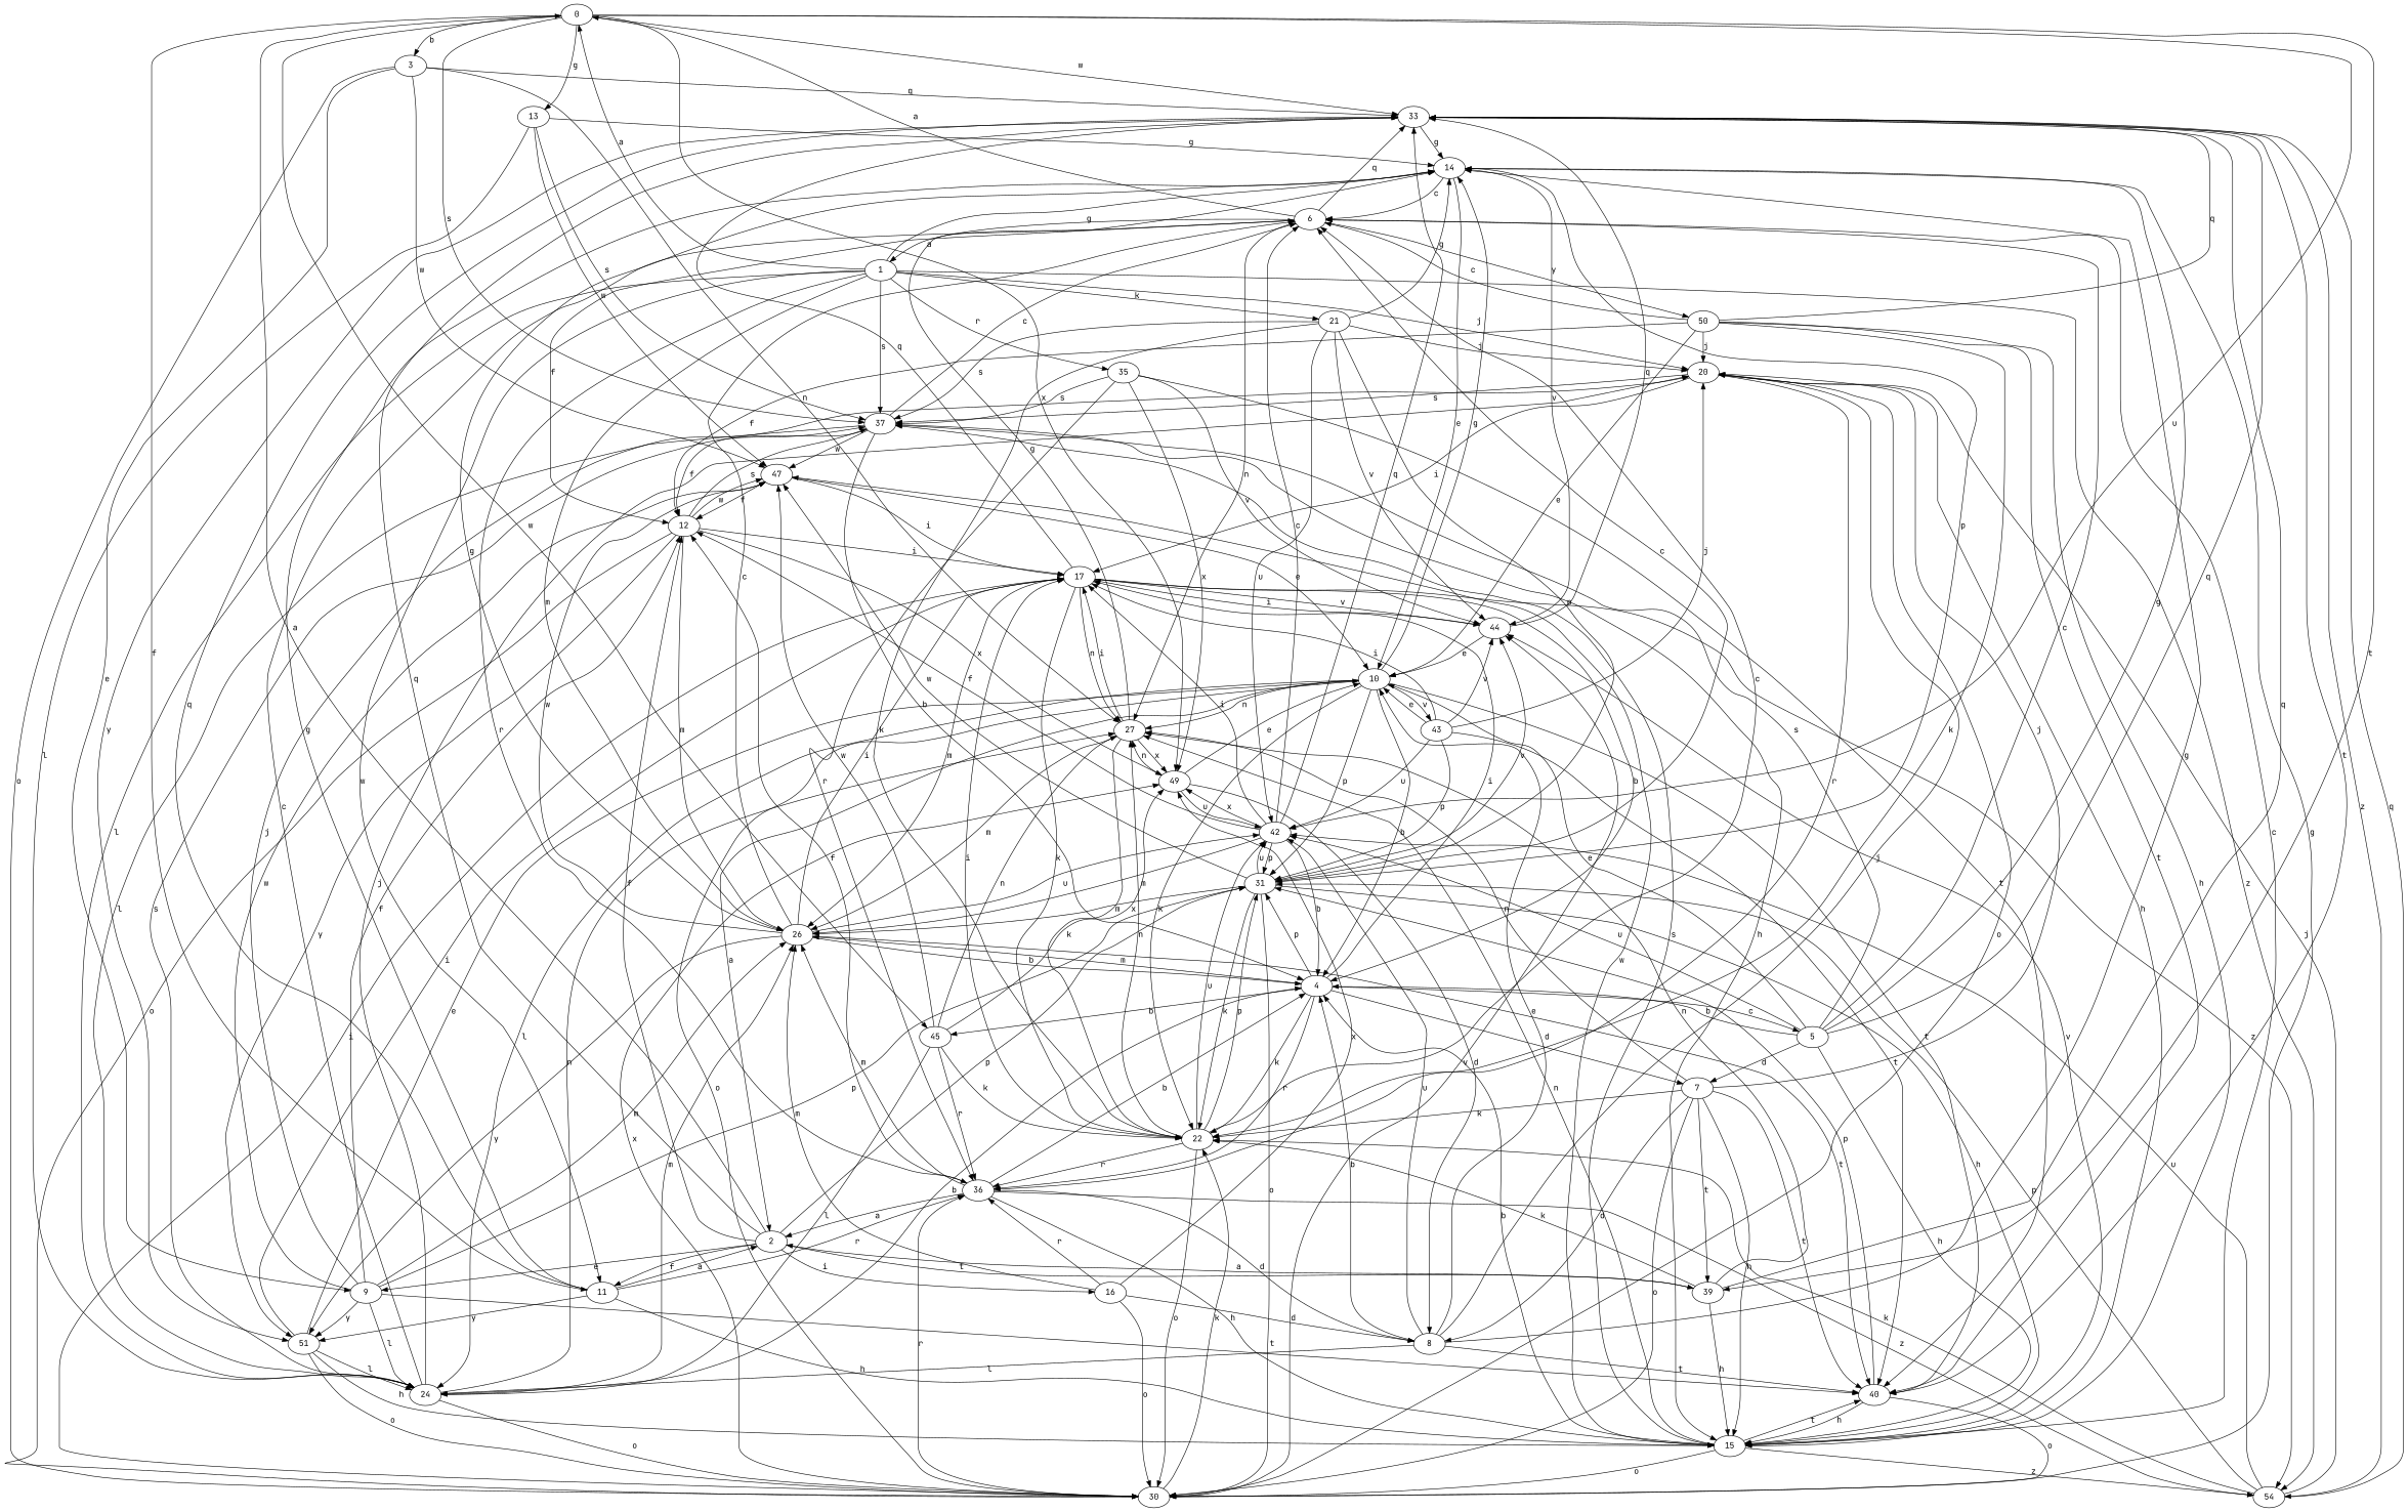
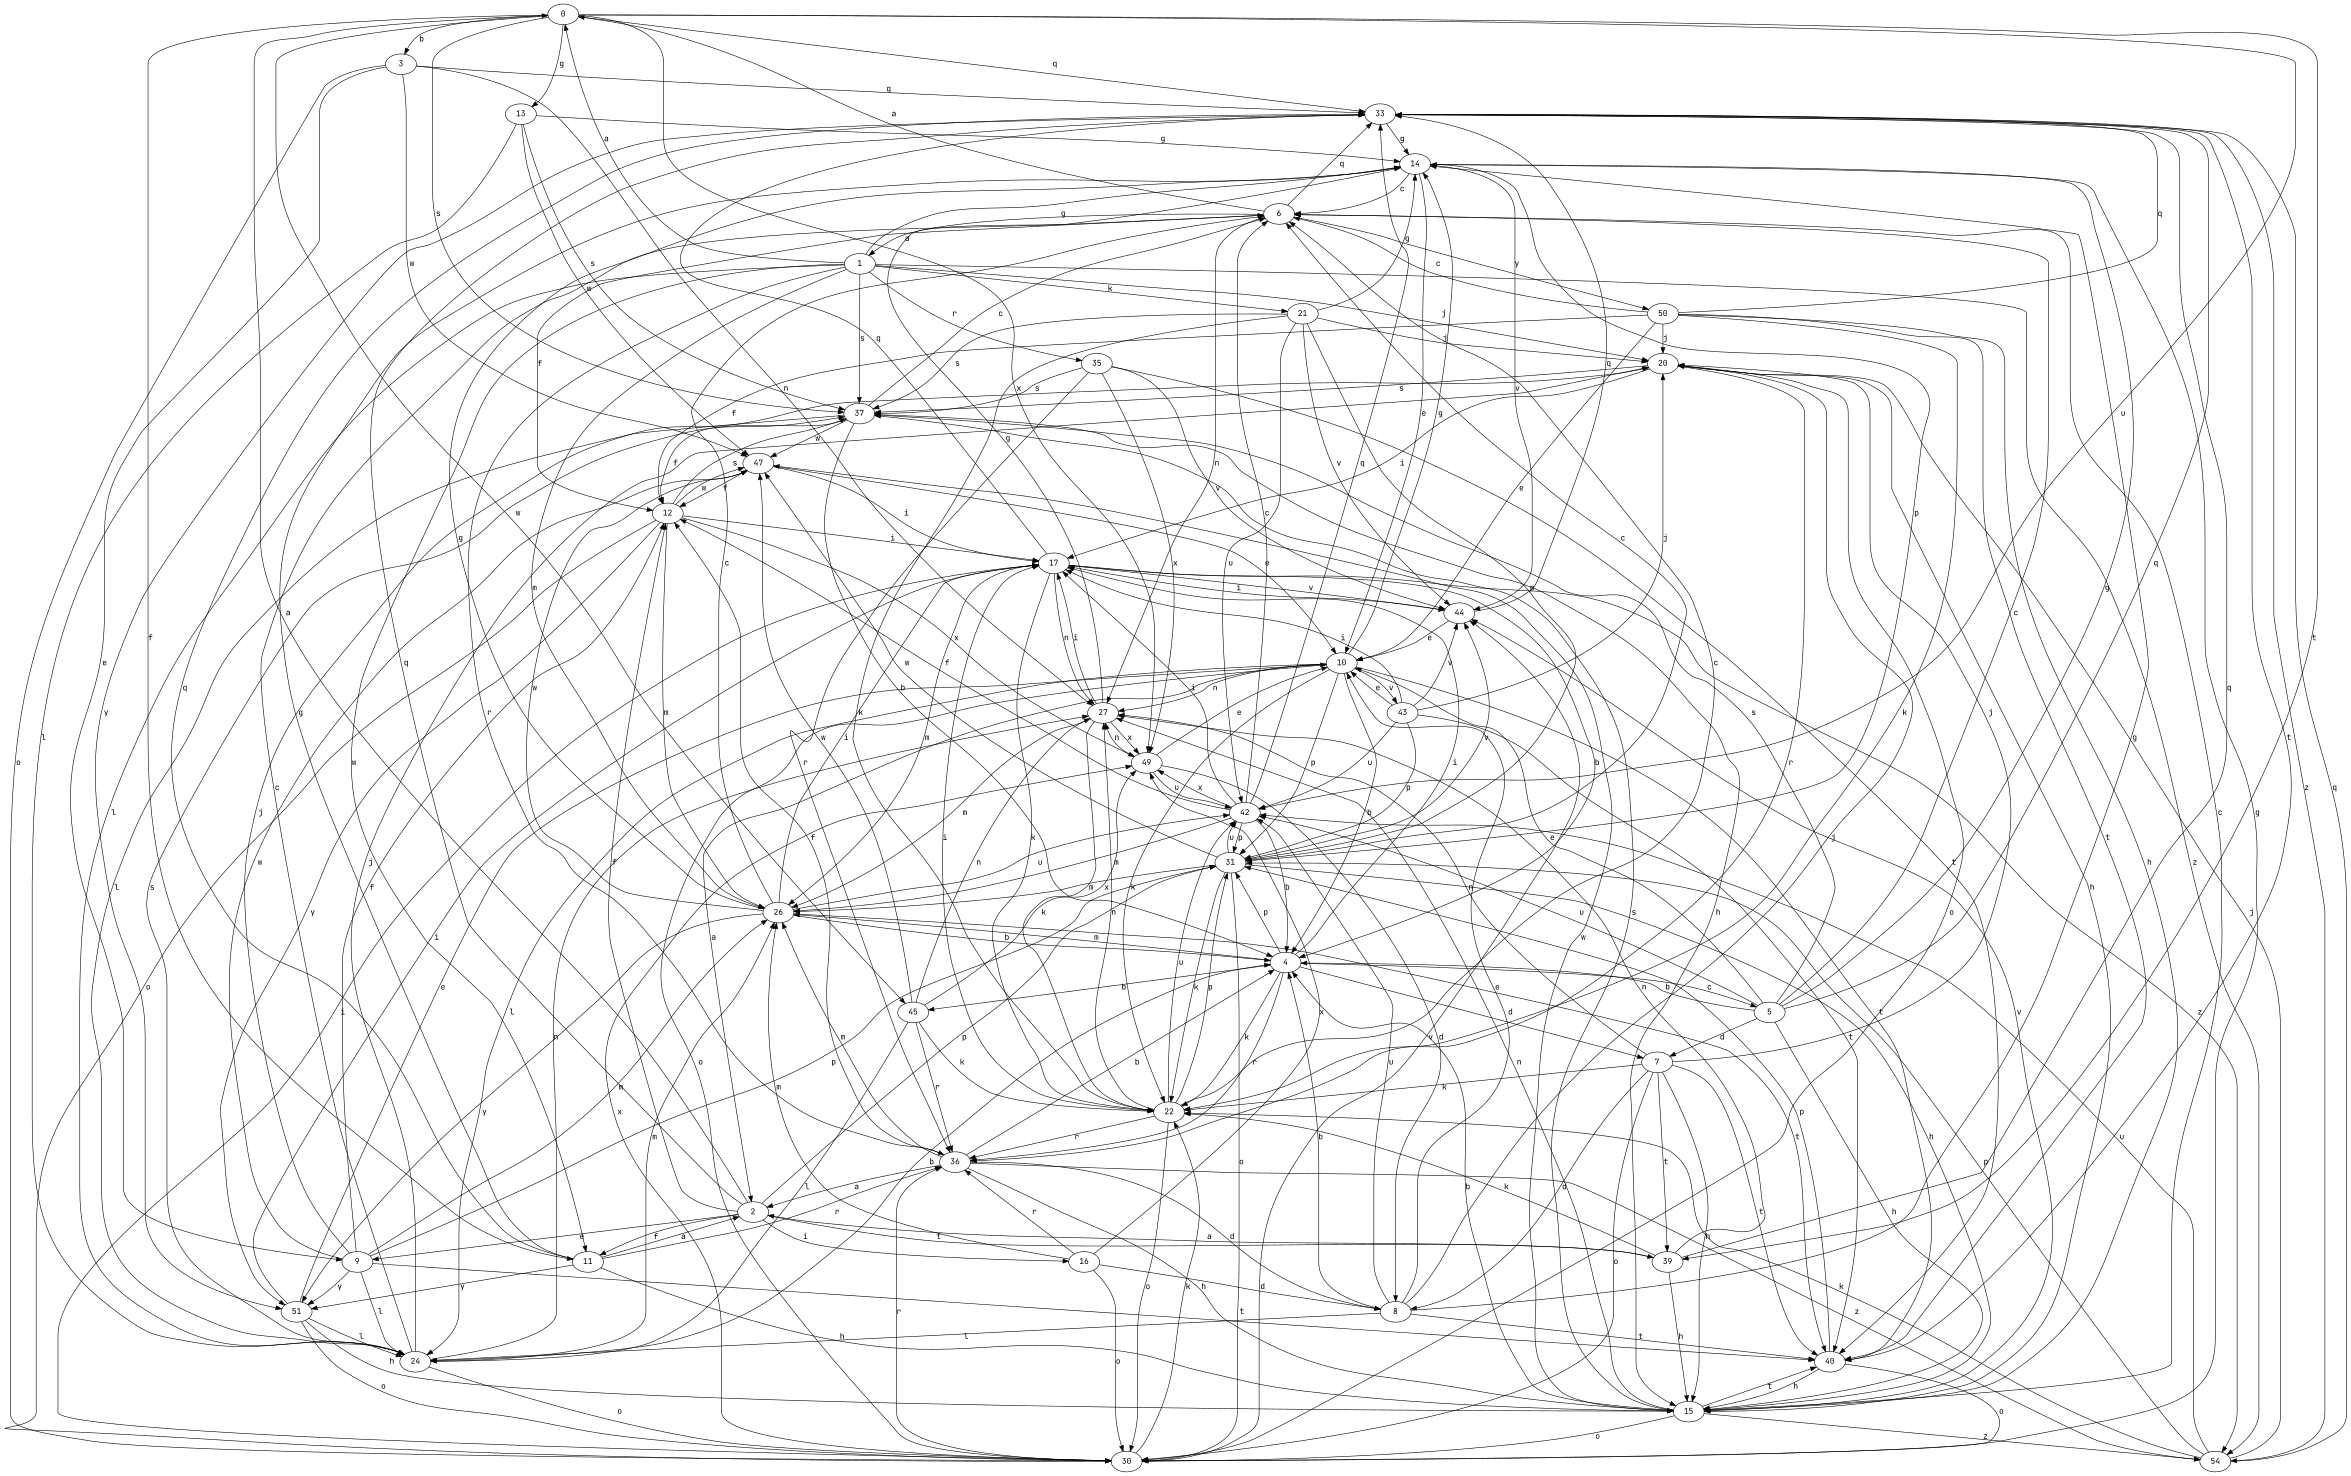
  strict digraph {
    fontname="JetBrains Mono"
    node [fontname="JetBrains Mono"]
    edge [fontname="JetBrains Mono"]
    0
    3
    11
    13
    33
    37
    39
    42
    45
    49
    47
    9
    27
    30
    14
    36
    2
    15
    51
    24
    54
    40
    12
    4
    6
    22
    26
    31
    17
    10
    8
    1
    20
    21
    35
    44
    16
    5
    7
    50
    43
    0 -> 3 [label=b]
    0 -> 11 [label=f]
    0 -> 13 [label=g]
-   0 -> 33 [label=w]
+   0 -> 33 [label=q]
    0 -> 37 [label=s]
    0 -> 39 [label=t]
    0 -> 42 [label=u]
    0 -> 45 [label=w]
    0 -> 49 [label=x]
    3 -> 33 [label=q]
    3 -> 47 [label=w]
    3 -> 9 [label=e]
    3 -> 27 [label=n]
    3 -> 30 [label=o]
    11 -> 33 [label=q]
    11 -> 14 [label=g]
    11 -> 36 [label=r]
    11 -> 2 [label=a]
    11 -> 15 [label=h]
    11 -> 51 [label=y]
    13 -> 37 [label=s]
    13 -> 47 [label=w]
    13 -> 14 [label=g]
    13 -> 24 [label=l]
    33 -> 14 [label=g]
    33 -> 51 [label=y]
    33 -> 54 [label=z]
    33 -> 40 [label=t]
    37 -> 47 [label=w]
    37 -> 15 [label=h]
    37 -> 24 [label=l]
    37 -> 12 [label=f]
    37 -> 4 [label=b]
    37 -> 6 [label=c]
    39 -> 33 [label=q]
    39 -> 27 [label=n]
    39 -> 2 [label=a]
    39 -> 15 [label=h]
    39 -> 22 [label=k]
    42 -> 33 [label=q]
    42 -> 49 [label=x]
    42 -> 12 [label=f]
    42 -> 4 [label=b]
    42 -> 6 [label=c]
    42 -> 26 [label=m]
    42 -> 31 [label=p]
    42 -> 17 [label=i]
    45 -> 49 [label=x]
    45 -> 47 [label=w]
    45 -> 27 [label=n]
    45 -> 36 [label=r]
    45 -> 24 [label=l]
    45 -> 22 [label=k]
    49 -> 42 [label=u]
    49 -> 27 [label=n]
    49 -> 10 [label=e]
    49 -> 8 [label=d]
    47 -> 12 [label=f]
    47 -> 17 [label=i]
    47 -> 10 [label=e]
    9 -> 47 [label=w]
    9 -> 51 [label=y]
    9 -> 24 [label=l]
    9 -> 40 [label=t]
    9 -> 12 [label=f]
    9 -> 26 [label=m]
    9 -> 31 [label=p]
    9 -> 20 [label=j]
    27 -> 49 [label=x]
    27 -> 14 [label=g]
    27 -> 22 [label=k]
    27 -> 26 [label=m]
    27 -> 17 [label=i]
    30 -> 49 [label=x]
    30 -> 14 [label=g]
    30 -> 36 [label=r]
    30 -> 22 [label=k]
    30 -> 17 [label=i]
    30 -> 44 [label=v]
    14 -> 6 [label=c]
    14 -> 31 [label=p]
    14 -> 10 [label=e]
    14 -> 44 [label=v]
    36 -> 2 [label=a]
    36 -> 15 [label=h]
    36 -> 54 [label=z]
    36 -> 12 [label=f]
    36 -> 4 [label=b]
    36 -> 26 [label=m]
    36 -> 8 [label=d]
    2 -> 0 [label=a]
    2 -> 11 [label=f]
    2 -> 33 [label=q]
    2 -> 39 [label=t]
    2 -> 9 [label=e]
    2 -> 12 [label=f]
    2 -> 31 [label=p]
    2 -> 16 [label=i]
    15 -> 37 [label=s]
    15 -> 47 [label=w]
    15 -> 27 [label=n]
    15 -> 30 [label=o]
    15 -> 54 [label=z]
    15 -> 40 [label=t]
    15 -> 4 [label=b]
    15 -> 6 [label=c]
    15 -> 44 [label=v]
    51 -> 30 [label=o]
    51 -> 15 [label=h]
    51 -> 24 [label=l]
    51 -> 17 [label=i]
    51 -> 10 [label=e]
    24 -> 37 [label=s]
    24 -> 27 [label=n]
    24 -> 30 [label=o]
    24 -> 4 [label=b]
    24 -> 6 [label=c]
    24 -> 26 [label=m]
    24 -> 20 [label=j]
    54 -> 33 [label=q]
    54 -> 42 [label=u]
    54 -> 22 [label=k]
    54 -> 31 [label=p]
    54 -> 20 [label=j]
    40 -> 30 [label=o]
    40 -> 15 [label=h]
    40 -> 31 [label=p]
    12 -> 37 [label=s]
    12 -> 49 [label=x]
    12 -> 47 [label=w]
    12 -> 30 [label=o]
    12 -> 51 [label=y]
    12 -> 26 [label=m]
    12 -> 17 [label=i]
    4 -> 45 [label=b]
    4 -> 36 [label=r]
    4 -> 22 [label=k]
    4 -> 26 [label=m]
    4 -> 31 [label=p]
    4 -> 17 [label=i]
    4 -> 5 [label=c]
    4 -> 7 [label=d]
    6 -> 0 [label=a]
    6 -> 33 [label=q]
    6 -> 27 [label=n]
    6 -> 12 [label=f]
    6 -> 1 [label=a]
    6 -> 50 [label=y]
    22 -> 42 [label=u]
    22 -> 27 [label=n]
    22 -> 30 [label=o]
    22 -> 36 [label=r]
    22 -> 6 [label=c]
    22 -> 31 [label=p]
    22 -> 17 [label=i]
    26 -> 42 [label=u]
    26 -> 47 [label=w]
    26 -> 14 [label=g]
    26 -> 51 [label=y]
    26 -> 40 [label=t]
    26 -> 4 [label=b]
    26 -> 6 [label=c]
    26 -> 17 [label=i]
    31 -> 42 [label=u]
    31 -> 47 [label=w]
    31 -> 30 [label=o]
    31 -> 15 [label=h]
    31 -> 6 [label=c]
    31 -> 22 [label=k]
    31 -> 26 [label=m]
    31 -> 44 [label=v]
    17 -> 33 [label=q]
    17 -> 27 [label=n]
    17 -> 54 [label=z]
    17 -> 4 [label=b]
    17 -> 22 [label=k]
    17 -> 26 [label=m]
    17 -> 44 [label=v]
    10 -> 27 [label=n]
    10 -> 30 [label=o]
    10 -> 14 [label=g]
    10 -> 2 [label=a]
    10 -> 24 [label=l]
    10 -> 40 [label=t]
    10 -> 4 [label=b]
    10 -> 22 [label=k]
    10 -> 31 [label=p]
    10 -> 43 [label=v]
    8 -> 42 [label=u]
    8 -> 14 [label=g]
    8 -> 24 [label=l]
    8 -> 40 [label=t]
    8 -> 4 [label=b]
    8 -> 10 [label=e]
    8 -> 20 [label=j]
    1 -> 0 [label=a]
    1 -> 11 [label=w]
    1 -> 37 [label=s]
    1 -> 14 [label=g]
    1 -> 36 [label=r]
    1 -> 24 [label=l]
    1 -> 54 [label=z]
    1 -> 26 [label=m]
    1 -> 20 [label=j]
    1 -> 21 [label=k]
    1 -> 35 [label=r]
    20 -> 37 [label=s]
    20 -> 30 [label=o]
    20 -> 36 [label=r]
    20 -> 15 [label=h]
    20 -> 17 [label=i]
    21 -> 37 [label=s]
    21 -> 42 [label=u]
    21 -> 14 [label=g]
    21 -> 22 [label=k]
    21 -> 31 [label=p]
    21 -> 20 [label=j]
    21 -> 44 [label=v]
    35 -> 37 [label=s]
    35 -> 49 [label=x]
    35 -> 36 [label=r]
    35 -> 40 [label=t]
    35 -> 44 [label=v]
    44 -> 33 [label=q]
    44 -> 17 [label=i]
    44 -> 10 [label=e]
    16 -> 49 [label=x]
    16 -> 30 [label=o]
    16 -> 36 [label=r]
    16 -> 26 [label=m]
    16 -> 8 [label=d]
    5 -> 33 [label=q]
    5 -> 37 [label=s]
    5 -> 42 [label=u]
    5 -> 14 [label=g]
    5 -> 15 [label=h]
    5 -> 4 [label=b]
    5 -> 6 [label=c]
    5 -> 10 [label=e]
    5 -> 7 [label=d]
    7 -> 39 [label=t]
    7 -> 27 [label=n]
    7 -> 30 [label=o]
    7 -> 15 [label=h]
    7 -> 40 [label=t]
    7 -> 22 [label=k]
    7 -> 8 [label=d]
    7 -> 20 [label=j]
    50 -> 33 [label=q]
    50 -> 15 [label=h]
    50 -> 40 [label=t]
    50 -> 12 [label=f]
    50 -> 6 [label=c]
    50 -> 22 [label=k]
    50 -> 10 [label=e]
    50 -> 20 [label=j]
    43 -> 42 [label=u]
    43 -> 40 [label=t]
    43 -> 31 [label=p]
    43 -> 17 [label=i]
    43 -> 10 [label=e]
    43 -> 20 [label=j]
    43 -> 44 [label=v]
  }
